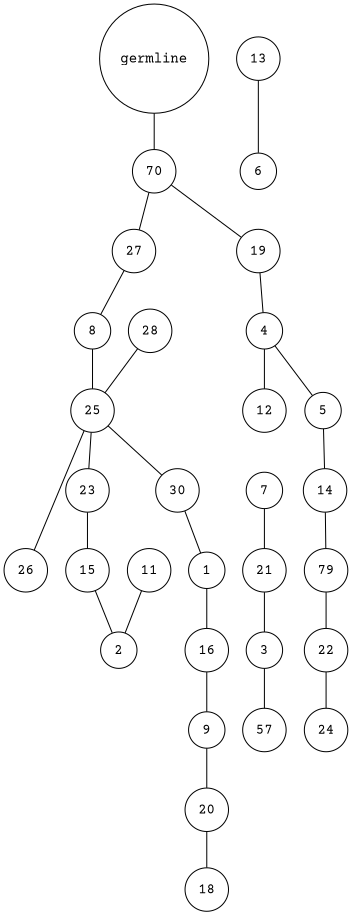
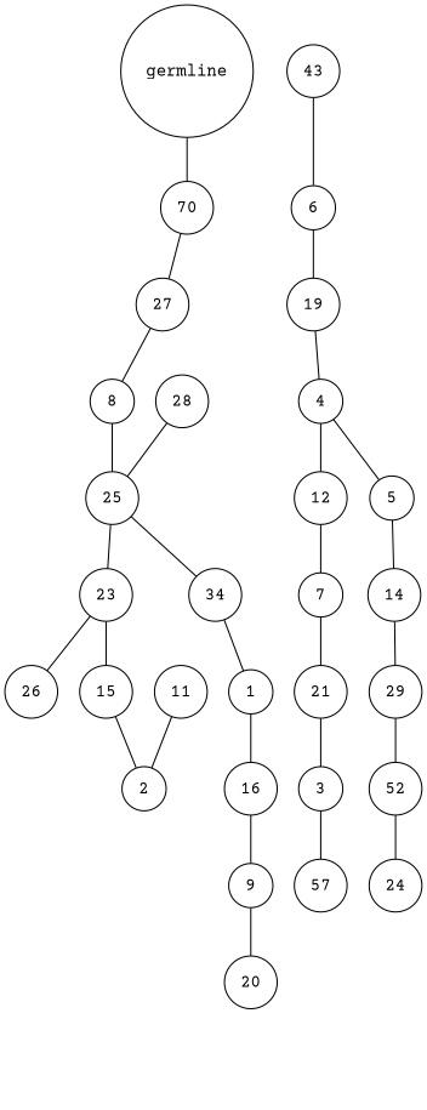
  graph {
    fontname="Courier Prime"
    rankdir=UD
    splines=line
    node [fontname="Courier Prime" shape=circle]
    edge [fontname="Courier Prime"]
    n1 [label=germline]
    n2 [label=70]
    n3 [label=27]
    n4 [label=8]
    n5 [label=25]
    n6 [label=28]
    n7 [label=26]
    n8 [label=23]
-   n9 [label=30]
+   n9 [label=34]
    n10 [label=15]
    n11 [label=1]
-   n12 [label=13]
+   n12 [label=43]
    n13 [label=6]
    n14 [label=19]
    n15 [label=4]
    n16 [label=12]
    n17 [label=5]
    n18 [label=7]
    n19 [label=14]
    n20 [label=21]
    n21 [label=3]
    n22 [label=57]
-   n23 [label=79]
-   n24 [label=22]
+   n23 [label=29]
+   n24 [label=52]
    n25 [label=24]
    n26 [label=2]
    n27 [label=11]
    n28 [label=16]
    n29 [label=9]
    n30 [label=20]
-   n31 [label=18]
    n1 -- n2
    n2 -- n3
    n3 -- n4
    n4 -- n5
-   n5 -- n7
+   n8 -- n7
    n5 -- n8
    n5 -- n9
    n6 -- n5
    n8 -- n10
    n9 -- n11
    n10 -- n26
    n11 -- n28
    n12 -- n13
-   n2 -- n14
+   n13 -- n14
    n14 -- n15
    n15 -- n16
    n15 -- n17
+   n16 -- n18
    n17 -- n19
    n18 -- n20
    n19 -- n23
    n20 -- n21
    n21 -- n22
    n23 -- n24
    n24 -- n25
    n27 -- n26
    n28 -- n29
    n29 -- n30
-   n30 -- n31
  }
